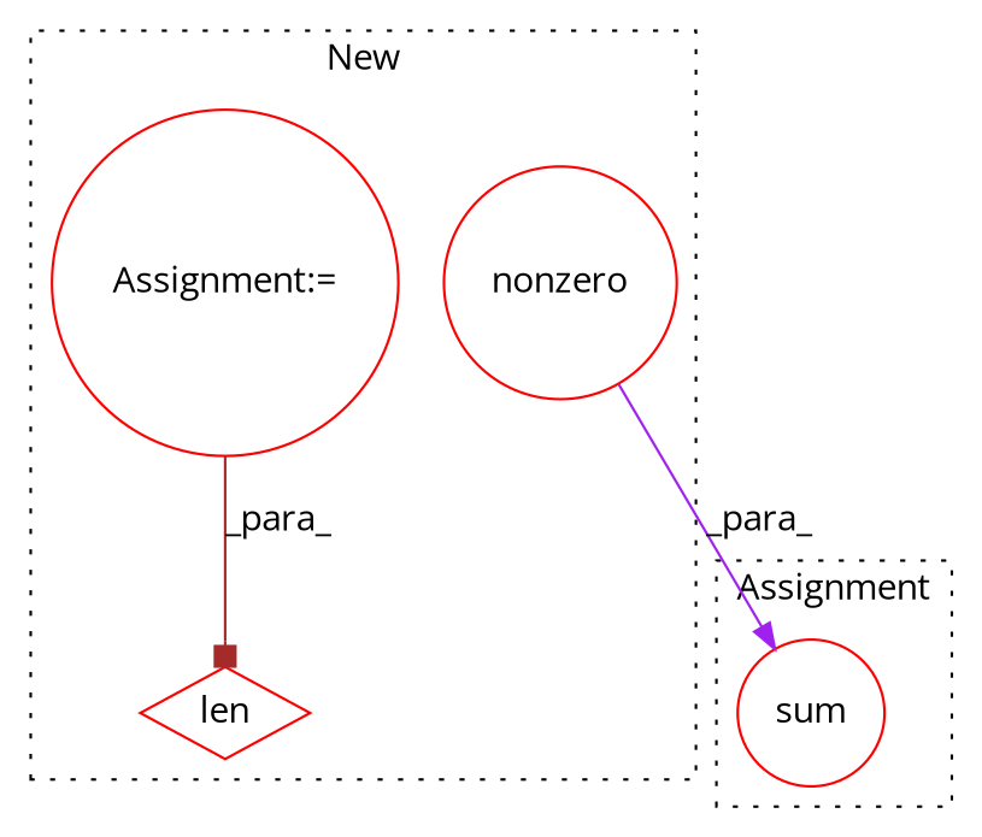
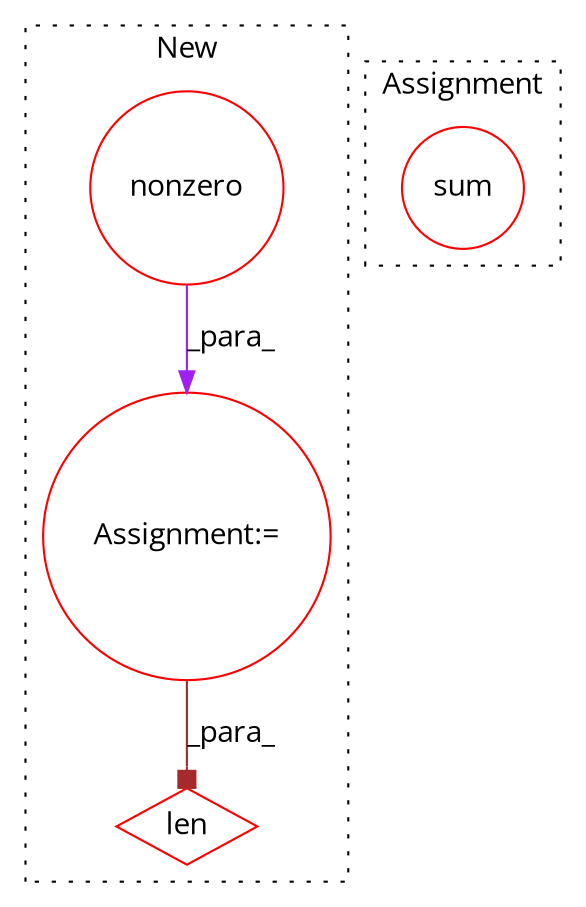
  digraph {
    fontname="Open Sans"
    node [a=32 color=red fontname="Open Sans" l="4,1" shape=circle]
    edge [fontname="Open Sans"]
    n1 [l=9 label=nonzero s=1585]
    n2 [a=7 l=1 label="Assignment:=" s=1570]
    n3 [label=len s="1617,1625" shape=diamond]
    n4 [label=sum s="1378,1383"]
    subgraph cluster_1 {
      label=New
      style=dotted
      n1
      n2
      n3
    }
    subgraph cluster_2 {
      label=Assignment
      style=dotted
      n4
    }
-   n1 -> n4 [arrowhead=normal color=purple label=_para_]
+   n1 -> n2 [arrowhead=normal color=purple label=_para_]
    n2 -> n3 [arrowhead=box color=brown label=_para_]
  }
